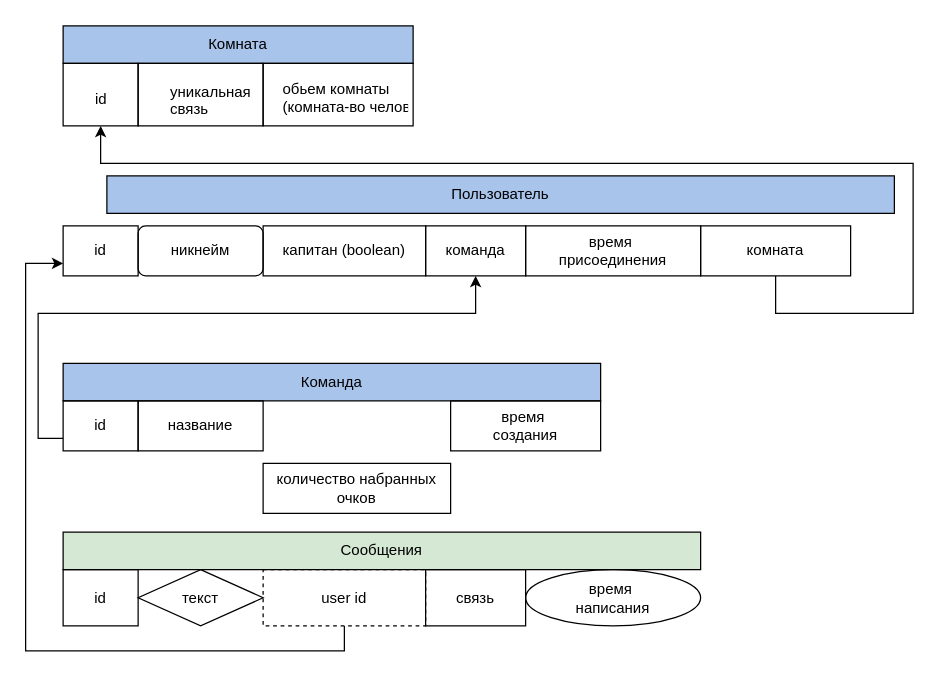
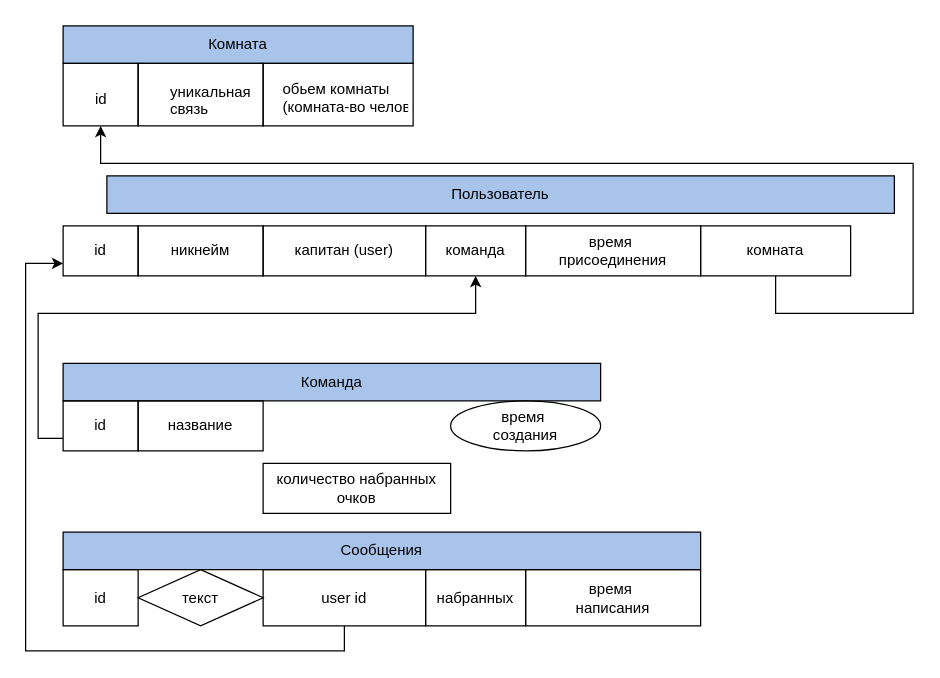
  <mxCell id="0" />
  <mxCell id="1" parent="0" />
  <mxCell id="2" value="Комната" style="rounded=0;whiteSpace=wrap;html=1;fillColor=#A9C4EB;" vertex="1" parent="1"><mxGeometry x="50" y="20" width="280" height="30" as="geometry" /></mxCell>
  <mxCell id="3" value="id " style="text;align=left;verticalAlign=top;spacingLeft=4;spacingRight=4;overflow=hidden;rotatable=0;points=[[0,0.5],[1,0.5]];portConstraint=eastwest;" vertex="1" parent="1"><mxGeometry x="70" y="65" width="20" height="26" as="geometry" /></mxCell>
  <mxCell id="4" value="уникальная &#10;связь" style="text;align=left;verticalAlign=top;spacingLeft=4;spacingRight=4;overflow=hidden;rotatable=0;points=[[0,0.5],[1,0.5]];portConstraint=eastwest;rounded=0;shadow=0;html=0;" vertex="1" parent="1"><mxGeometry x="130" y="59" width="80" height="38" as="geometry" /></mxCell>
  <mxCell id="5" value="обьем комнаты &#10;(комната-во человек)" style="text;align=left;verticalAlign=top;spacingLeft=4;spacingRight=4;overflow=hidden;rotatable=0;points=[[0,0.5],[1,0.5]];portConstraint=eastwest;rounded=0;shadow=0;html=0;" vertex="1" parent="1"><mxGeometry x="220" y="57" width="110" height="42" as="geometry" /></mxCell>
  <mxCell id="6" value="" style="rounded=0;whiteSpace=wrap;html=1;fillColor=none;" vertex="1" parent="1"><mxGeometry x="110" y="50" width="100" height="50" as="geometry" /></mxCell>
  <mxCell id="7" value="" style="rounded=0;whiteSpace=wrap;html=1;fillColor=none;" vertex="1" parent="1"><mxGeometry x="50" y="50" width="60" height="50" as="geometry" /></mxCell>
  <mxCell id="8" value="" style="rounded=0;whiteSpace=wrap;html=1;fillColor=none;" vertex="1" parent="1"><mxGeometry x="210" y="50" width="120" height="50" as="geometry" /></mxCell>
  <mxCell id="9" value="Пользователь" style="rounded=0;whiteSpace=wrap;html=1;fillColor=#A9C4EB;" vertex="1" parent="1"><mxGeometry x="85" y="140" width="630" height="30" as="geometry" /></mxCell>
- <mxCell id="10" value="никнейм" style="whiteSpace=wrap;html=1;fillColor=none;rounded=1;" vertex="1" parent="1"><mxGeometry x="110" y="180" width="100" height="40" as="geometry" /></mxCell>
+ <mxCell id="10" value="никнейм" style="rounded=0;whiteSpace=wrap;html=1;fillColor=none;" vertex="1" parent="1"><mxGeometry x="110" y="180" width="100" height="40" as="geometry" /></mxCell>
  <mxCell id="11" value="id" style="rounded=0;whiteSpace=wrap;html=1;fillColor=none;" vertex="1" parent="1"><mxGeometry x="50" y="180" width="60" height="40" as="geometry" /></mxCell>
- <mxCell id="12" value="капитан (boolean)" style="rounded=0;whiteSpace=wrap;html=1;fillColor=none;" vertex="1" parent="1"><mxGeometry x="210" y="180" width="130" height="40" as="geometry" /></mxCell>
+ <mxCell id="12" value="капитан (user)" style="rounded=0;whiteSpace=wrap;html=1;fillColor=none;" vertex="1" parent="1"><mxGeometry x="210" y="180" width="130" height="40" as="geometry" /></mxCell>
  <mxCell id="13" value="время&amp;nbsp;&lt;br&gt;присоединения" style="rounded=0;whiteSpace=wrap;html=1;fillColor=none;" vertex="1" parent="1"><mxGeometry x="420" y="180" width="140" height="40" as="geometry" /></mxCell>
  <mxCell id="14" value="команда" style="rounded=0;whiteSpace=wrap;html=1;fillColor=none;" vertex="1" parent="1"><mxGeometry x="340" y="180" width="80" height="40" as="geometry" /></mxCell>
  <mxCell id="15" value="Команда" style="rounded=0;whiteSpace=wrap;html=1;fillColor=#A9C4EB;" vertex="1" parent="1"><mxGeometry x="50" y="290" width="430" height="30" as="geometry" /></mxCell>
  <mxCell id="16" value="название" style="rounded=0;whiteSpace=wrap;html=1;fillColor=none;" vertex="1" parent="1"><mxGeometry x="110" y="320" width="100" height="40" as="geometry" /></mxCell>
  <mxCell id="17" style="edgeStyle=orthogonalEdgeStyle;rounded=0;orthogonalLoop=1;jettySize=auto;html=1;" edge="1" parent="1" source="18" target="14"><mxGeometry relative="1" as="geometry"><Array as="points"><mxPoint x="30" y="350" /><mxPoint x="30" y="250" /><mxPoint x="380" y="250" /></Array></mxGeometry></mxCell>
  <mxCell id="18" value="id" style="rounded=0;whiteSpace=wrap;html=1;fillColor=none;" vertex="1" parent="1"><mxGeometry x="50" y="320" width="60" height="40" as="geometry" /></mxCell>
  <mxCell id="19" value="количество набранных очков" style="rounded=0;whiteSpace=wrap;html=1;fillColor=none;" vertex="1" parent="1"><mxGeometry x="210" y="370" width="150" height="40" as="geometry" /></mxCell>
- <mxCell id="20" value="время&amp;nbsp;&lt;br&gt;создания" style="rounded=0;whiteSpace=wrap;html=1;fillColor=none;" vertex="1" parent="1"><mxGeometry x="360" y="320" width="120" height="40" as="geometry" /></mxCell>
- <mxCell id="21" value="Сообщения" style="rounded=0;whiteSpace=wrap;html=1;fillColor=#d5e8d4;" vertex="1" parent="1"><mxGeometry x="50" y="425" width="510" height="30" as="geometry" /></mxCell>
+ <mxCell id="20" value="время&amp;nbsp;&lt;br&gt;создания" style="ellipse;whiteSpace=wrap;html=1;fillColor=none;" vertex="1" parent="1"><mxGeometry x="360" y="320" width="120" height="40" as="geometry" /></mxCell>
+ <mxCell id="21" value="Сообщения" style="rounded=0;whiteSpace=wrap;html=1;fillColor=#A9C4EB;" vertex="1" parent="1"><mxGeometry x="50" y="425" width="510" height="30" as="geometry" /></mxCell>
  <mxCell id="22" value="текст" style="rhombus;whiteSpace=wrap;html=1;fillColor=none;" vertex="1" parent="1"><mxGeometry x="110" y="455" width="100" height="45" as="geometry" /></mxCell>
  <mxCell id="23" value="id" style="rounded=0;whiteSpace=wrap;html=1;fillColor=none;" vertex="1" parent="1"><mxGeometry x="50" y="455" width="60" height="45" as="geometry" /></mxCell>
  <mxCell id="24" style="edgeStyle=orthogonalEdgeStyle;rounded=0;orthogonalLoop=1;jettySize=auto;html=1;" edge="1" parent="1" source="25" target="11"><mxGeometry relative="1" as="geometry"><Array as="points"><mxPoint x="275" y="520" /><mxPoint x="20" y="520" /><mxPoint x="20" y="210" /></Array></mxGeometry></mxCell>
- <mxCell id="25" value="user id" style="rounded=0;whiteSpace=wrap;html=1;fillColor=none;dashed=1;" vertex="1" parent="1"><mxGeometry x="210" y="455" width="130" height="45" as="geometry" /></mxCell>
- <mxCell id="26" value="время&amp;nbsp;&lt;br&gt;написания" style="ellipse;whiteSpace=wrap;html=1;fillColor=none;" vertex="1" parent="1"><mxGeometry x="420" y="455" width="140" height="45" as="geometry" /></mxCell>
- <mxCell id="27" value="связь" style="rounded=0;whiteSpace=wrap;html=1;fillColor=none;" vertex="1" parent="1"><mxGeometry x="340" y="455" width="80" height="45" as="geometry" /></mxCell>
+ <mxCell id="25" value="user id" style="rounded=0;whiteSpace=wrap;html=1;fillColor=none;" vertex="1" parent="1"><mxGeometry x="210" y="455" width="130" height="45" as="geometry" /></mxCell>
+ <mxCell id="26" value="время&amp;nbsp;&lt;br&gt;написания" style="rounded=0;whiteSpace=wrap;html=1;fillColor=none;" vertex="1" parent="1"><mxGeometry x="420" y="455" width="140" height="45" as="geometry" /></mxCell>
+ <mxCell id="27" value="набранных" style="rounded=0;whiteSpace=wrap;html=1;fillColor=none;" vertex="1" parent="1"><mxGeometry x="340" y="455" width="80" height="45" as="geometry" /></mxCell>
  <mxCell id="28" style="edgeStyle=orthogonalEdgeStyle;rounded=0;orthogonalLoop=1;jettySize=auto;html=1;" edge="1" parent="1" source="29" target="7"><mxGeometry relative="1" as="geometry"><Array as="points"><mxPoint x="620" y="250" /><mxPoint x="730" y="250" /><mxPoint x="730" y="130" /><mxPoint x="80" y="130" /></Array></mxGeometry></mxCell>
  <mxCell id="29" value="комната" style="rounded=0;whiteSpace=wrap;html=1;fillColor=none;" vertex="1" parent="1"><mxGeometry x="560" y="180" width="120" height="40" as="geometry" /></mxCell>
